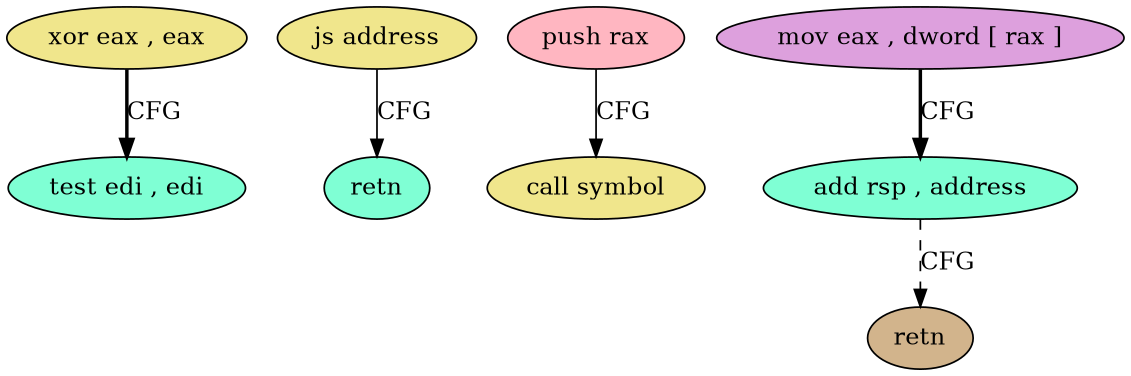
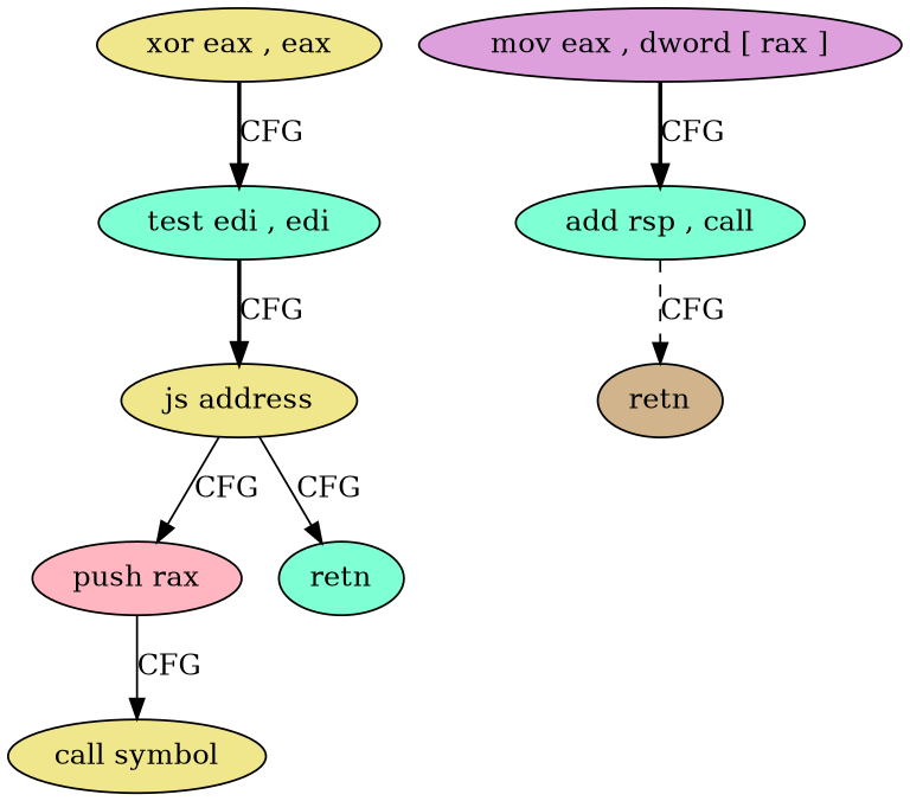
  digraph {
    node [fillcolor=khaki style=filled]
    edge [style=bold]
    n1 [label="xor eax , eax"]
    n2 [fillcolor=aquamarine label="test edi , edi"]
    n3 [label="js address"]
    n4 [fillcolor=lightpink label="push rax"]
    n5 [fillcolor=aquamarine label=retn]
    n6 [label="call symbol"]
    n7 [fillcolor=plum label="mov eax , dword [ rax ]"]
-   n8 [fillcolor=aquamarine label="add rsp , address"]
+   n8 [fillcolor=aquamarine label="add rsp , call"]
    n9 [fillcolor=tan label=retn]
    n1 -> n2 [label=CFG]
+   n2 -> n3 [label=CFG]
+   n3 -> n4 [label=CFG style=solid]
    n3 -> n5 [label=CFG style=solid]
    n4 -> n6 [label=CFG style=solid]
    n7 -> n8 [label=CFG]
    n8 -> n9 [label=CFG style=dashed]
  }
